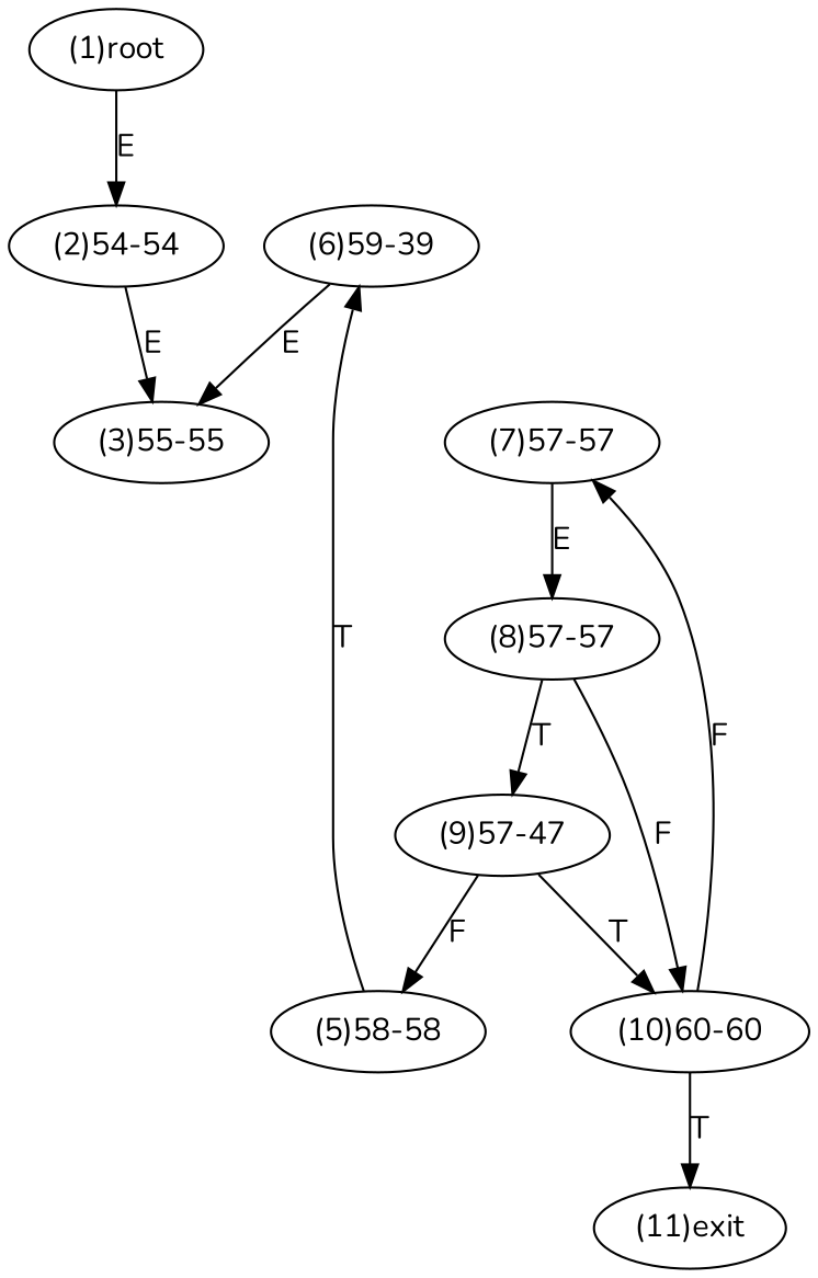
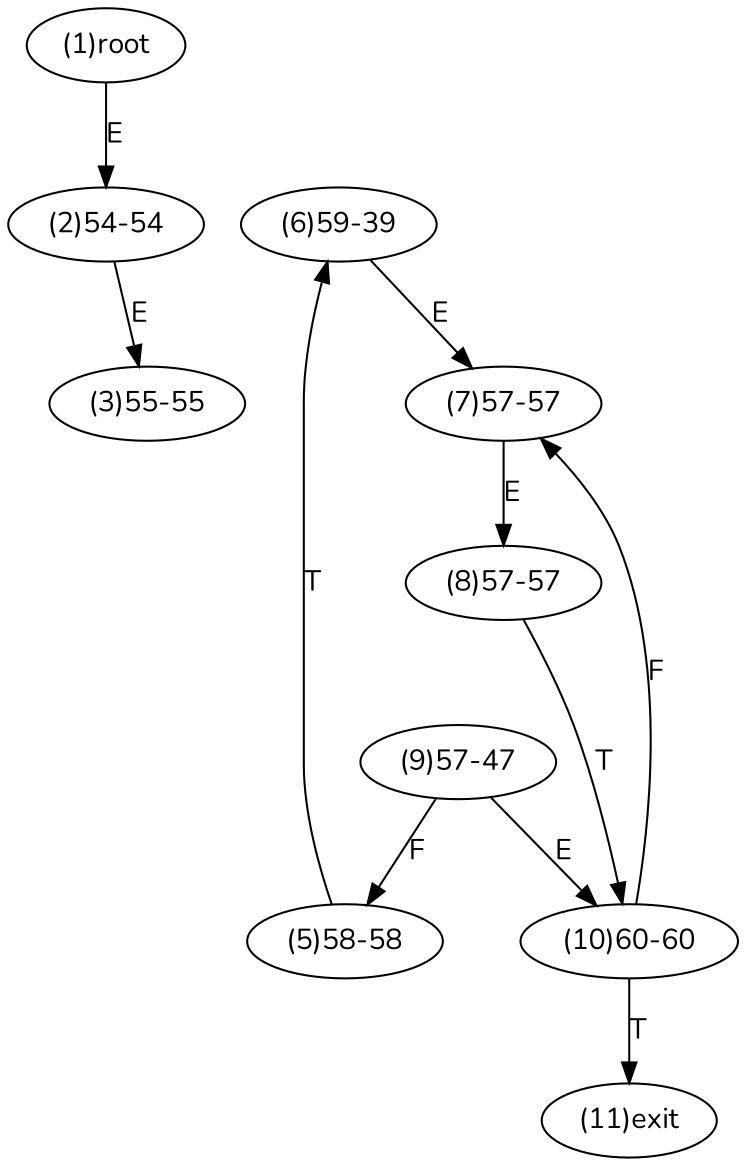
  digraph {
    fontname=Nunito
    node [fontname=Nunito]
    edge [fontname=Nunito]
    n1 [label="(1)root"]
    n2 [label="(2)54-54"]
    n3 [label="(3)55-55"]
    n4 [label="(8)57-57"]
    n5 [label="(9)57-47"]
    n6 [label="(10)60-60"]
    n7 [label="(5)58-58"]
    n8 [label="(6)59-39"]
    n9 [label="(7)57-57"]
    n10 [label="(11)exit"]
    n1 -> n2 [label=E]
    n2 -> n3 [label=E]
-   n4 -> n5 [label=T]
-   n4 -> n6 [label=F]
-   n5 -> n6 [label=T]
+   n4 -> n6 [label=T]
+   n5 -> n6 [label=E]
    n5 -> n7 [label=F]
    n6 -> n9 [label=F]
    n6 -> n10 [label=T]
    n7 -> n8 [label=T]
-   n8 -> n3 [label=E]
+   n8 -> n9 [label=E]
    n9 -> n4 [label=E]
  }
